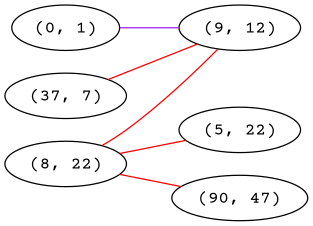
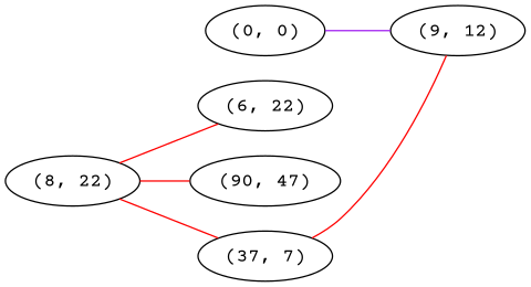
  graph {
    fontname="Courier Prime"
    rankdir=LR
    node [fontname="Courier Prime"]
    edge [color=red fontname="Courier Prime" weight=1]
-   "(0, 0)" [label="(0, 1)"]
+   "(0, 0)"
    "(9, 12)"
    "(8, 22)"
-   "(6, 22)" [label="(5, 22)"]
+   "(6, 22)"
    n5 [label="(90, 47)"]
    n6 [label="(37, 7)"]
    "(0, 0)" -- "(9, 12)" [color=purple weight=4]
-   "(8, 22)" -- "(9, 12)"
+   "(8, 22)" -- n6
    "(8, 22)" -- "(6, 22)"
    "(8, 22)" -- n5
    n6 -- "(9, 12)"
  }
